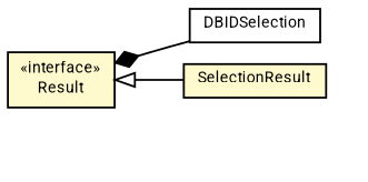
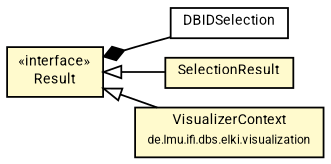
  digraph {
    nodesep=0.15
    rankdir=LR
    ranksep=0.25
    node [fontcolor=black fontname=Roboto fontsize=8 margin=0 shape=plaintext]
    edge [arrowtail=empty color=black dir=back fontname=Roboto fontsize=7 labelfontname=Roboto labelfontsize=7 style=solid weight=9]
    n1 [height=0 label=<<table title="de.lmu.ifi.dbs.elki.result.DBIDSelection" border="0" cellborder="1" cellspacing="0" cellpadding="2" href="DBIDSelection.html" target="_parent"> 		<tr><td><table border="0" cellspacing="0" cellpadding="1"> 		<tr><td align="center" balign="center"> <font face="Roboto">DBIDSelection</font> </td></tr> 		</table></td></tr> 		</table>> width=0]
    n2 [height=0 label=<<table title="de.lmu.ifi.dbs.elki.result.SelectionResult" border="0" cellborder="1" cellspacing="0" cellpadding="2" bgcolor="lemonChiffon" href="SelectionResult.html" target="_parent"> 		<tr><td><table border="0" cellspacing="0" cellpadding="1"> 		<tr><td align="center" balign="center"> <font face="Roboto">SelectionResult</font> </td></tr> 		</table></td></tr> 		</table>> width=0]
+   n3 [height=0 label=<<table title="de.lmu.ifi.dbs.elki.visualization.VisualizerContext" border="0" cellborder="1" cellspacing="0" cellpadding="2" bgcolor="LemonChiffon" href="../visualization/VisualizerContext.html" target="_parent"> 		<tr><td><table border="0" cellspacing="0" cellpadding="1"> 		<tr><td align="center" balign="center"> <font face="Roboto">VisualizerContext</font> </td></tr> 		<tr><td align="center" balign="center"> <font face="Roboto" point-size="7.0">de.lmu.ifi.dbs.elki.visualization</font> </td></tr> 		</table></td></tr> 		</table>> width=0]
    n4 [height=0 label=<<table title="de.lmu.ifi.dbs.elki.result.Result" border="0" cellborder="1" cellspacing="0" cellpadding="2" bgcolor="LemonChiffon" href="Result.html" target="_parent"> 		<tr><td><table border="0" cellspacing="0" cellpadding="1"> 		<tr><td align="center" balign="center"> &#171;interface&#187; </td></tr> 		<tr><td align="center" balign="center"> <font face="Roboto">Result</font> </td></tr> 		</table></td></tr> 		</table>> width=0]
    n4 -> n1 [arrowhead=none arrowtail=diamond weight=6]
    n4 -> n2
+   n4 -> n3
  }
